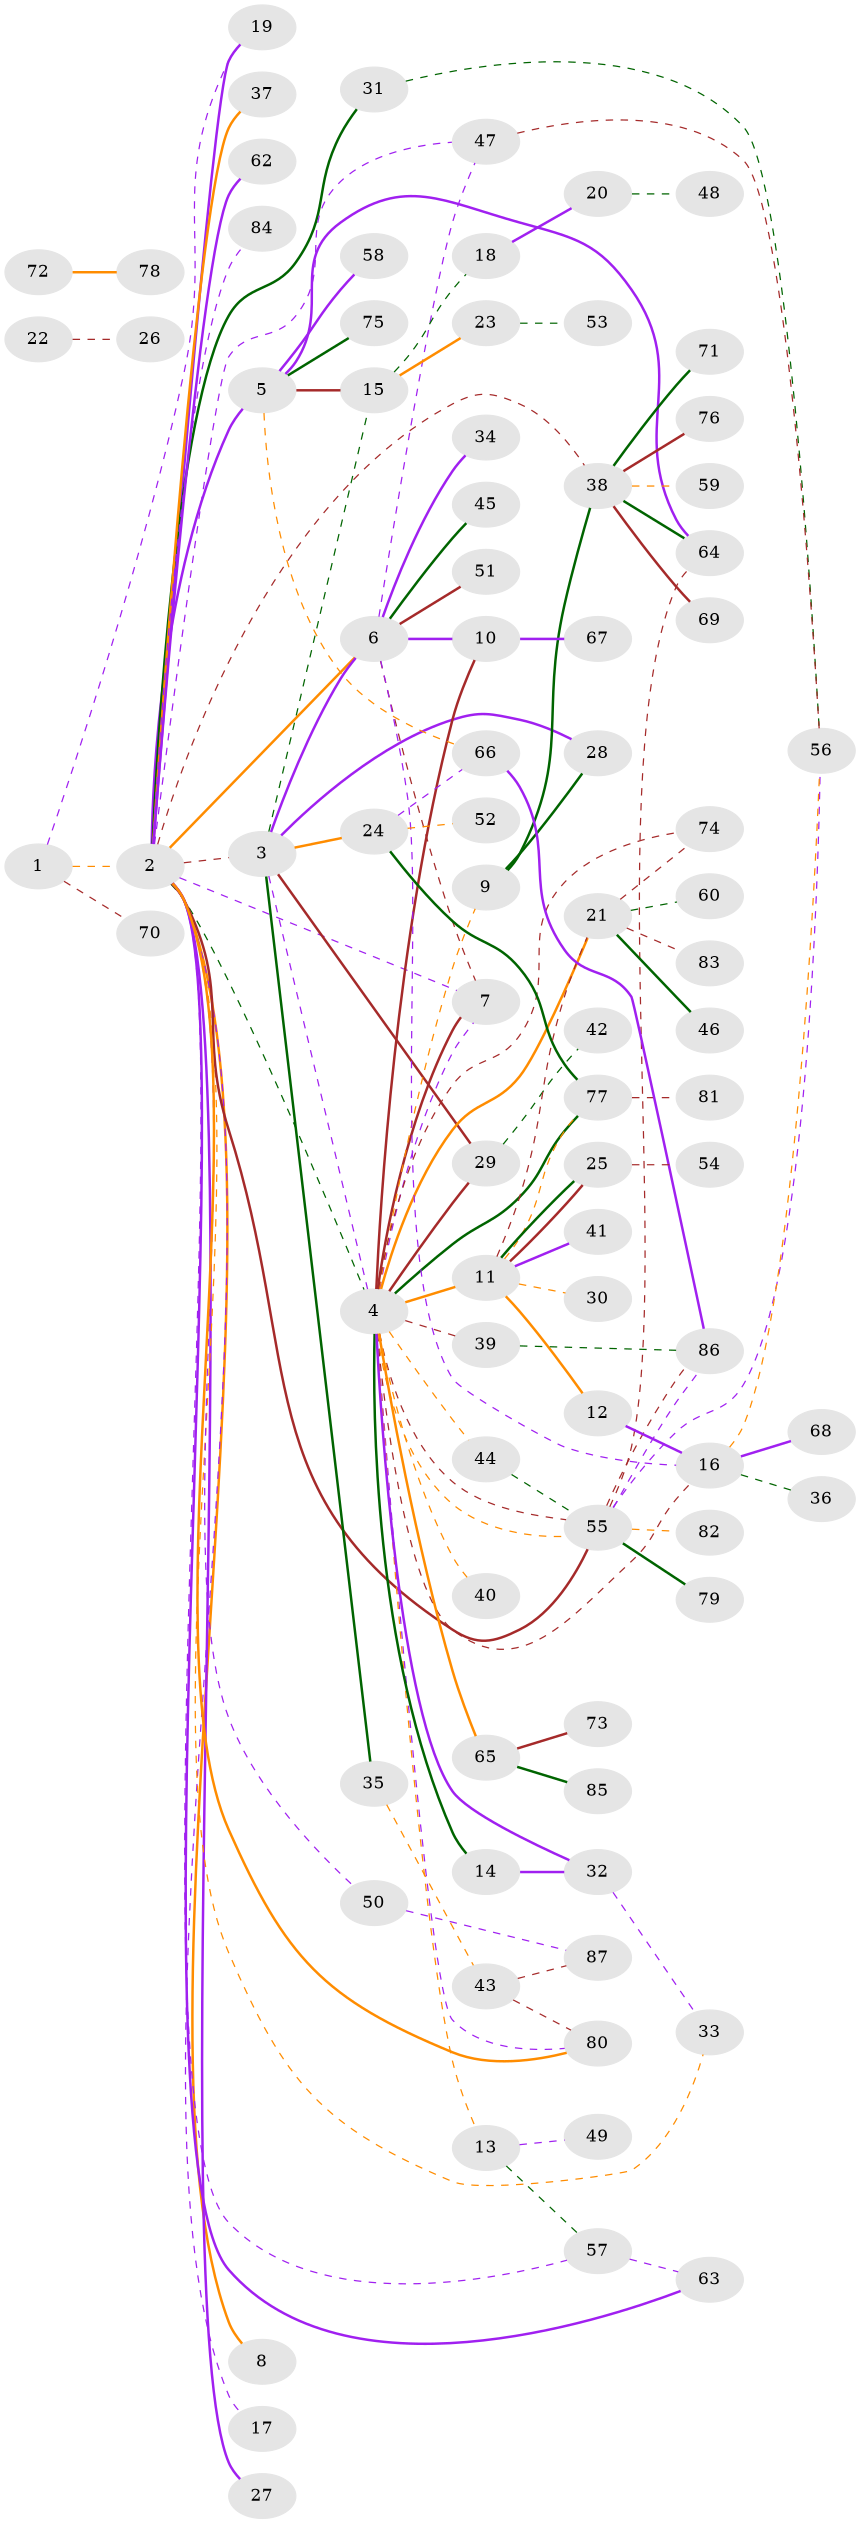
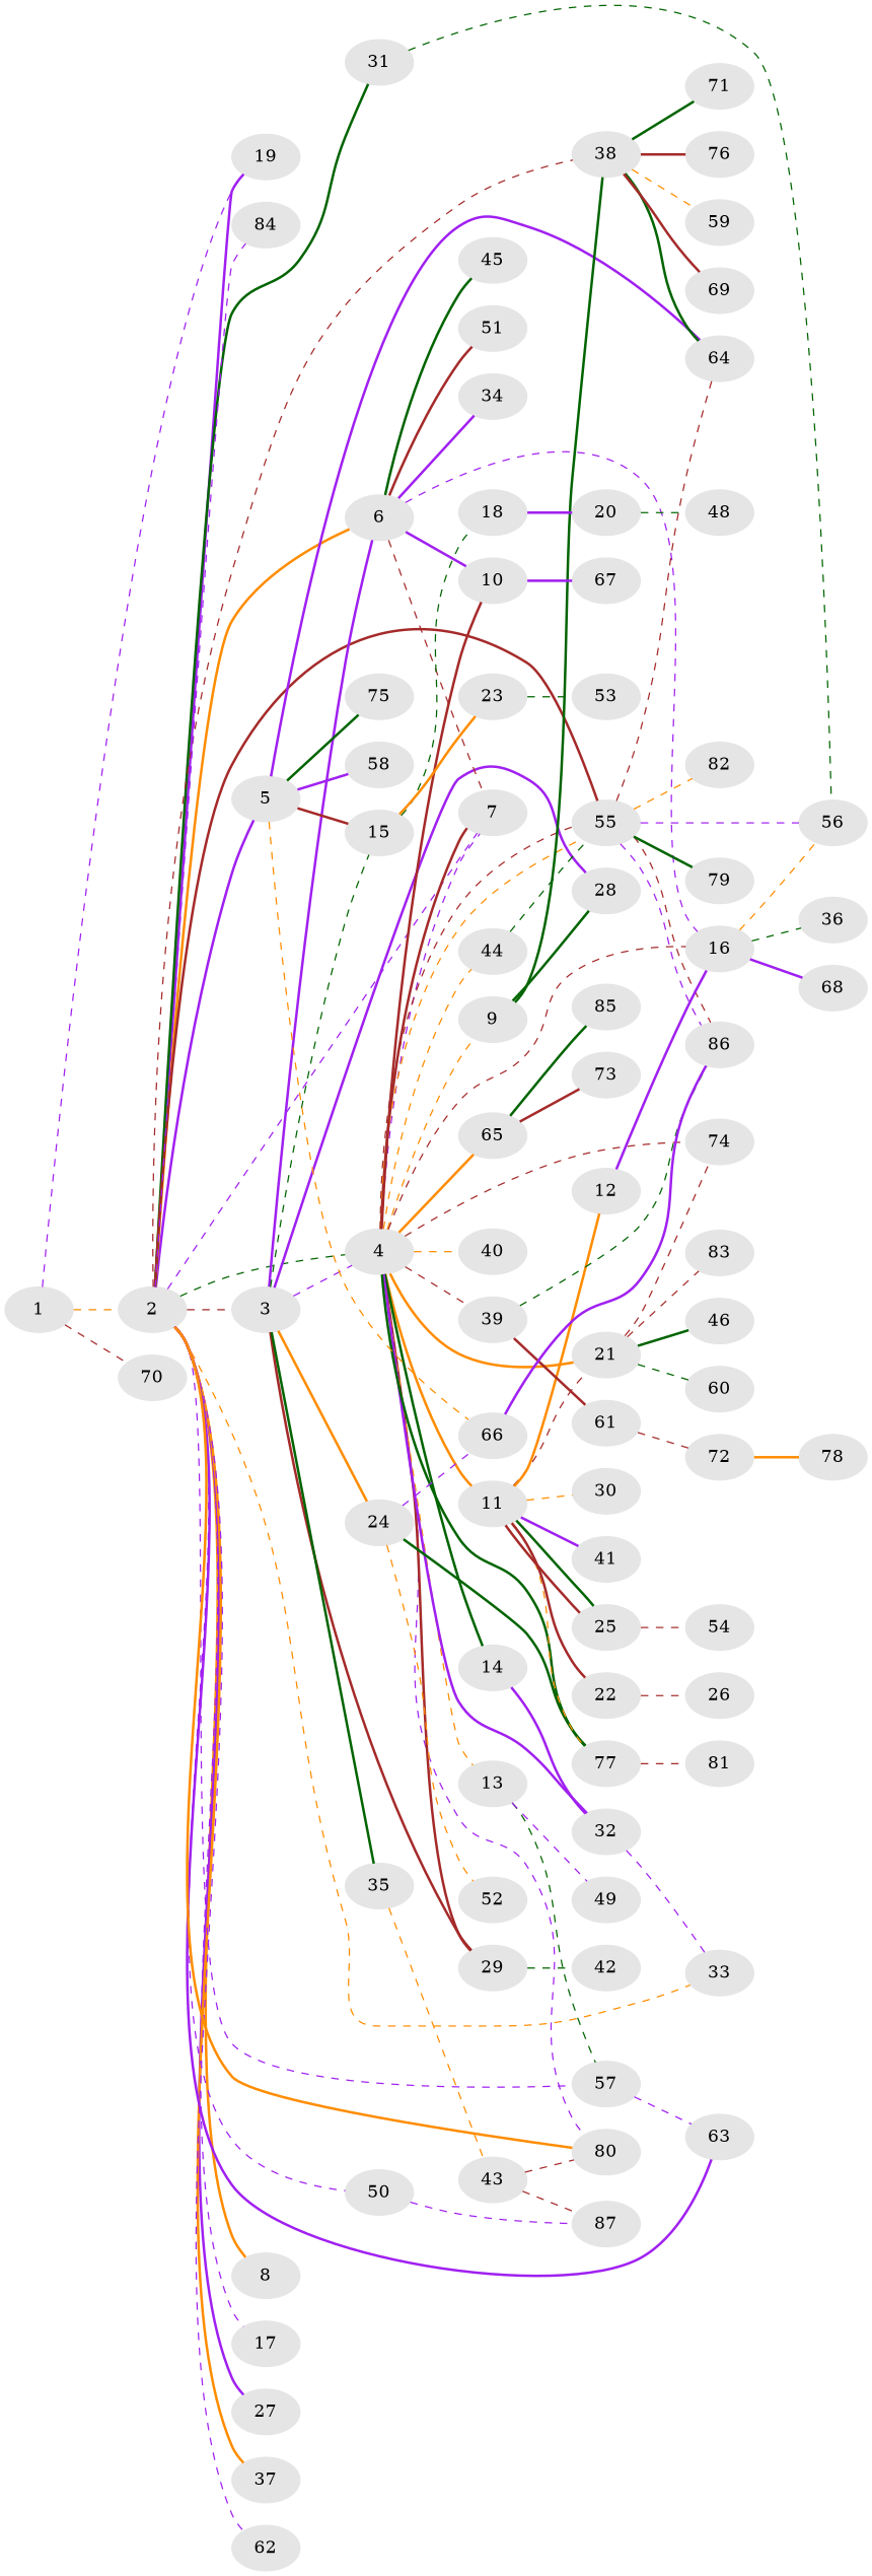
  graph {
    rankdir=LR
    node [color=gray90 style=filled]
    edge [color=purple style=dashed]
    1
    2
    19
    70
    3
    4
    5
    6
    7
    8
    17
    27
    31
    33
    37
    38
-   47
    50
    55
    57
    62
    63
    80
    84
    15
    24
    28
    29
    35
    9
    10
    11
    13
    14
    16
    21
    32
    39
    40
    44
    65
    74
    77
    58
    64
    66
    75
    34
    45
    51
    56
    59
    69
    71
    76
    87
    86
    79
    82
    18
    23
    52
    42
    43
    67
    12
    22
    25
    30
    41
    49
    36
    68
    46
    60
    83
+   61
    73
    85
    81
    26
    54
    20
    53
    48
    72
    78
    1 -- 2 [color=darkorange]
    1 -- 19
    1 -- 70 [color=brown]
    2 -- 19 [style=bold]
    2 -- 3 [color=brown]
    2 -- 4 [color=darkgreen]
    2 -- 5 [style=bold]
    2 -- 6 [color=darkorange style=bold]
    2 -- 7
    2 -- 8 [color=darkorange style=bold]
    2 -- 17
    2 -- 27 [style=bold]
    2 -- 31 [color=darkgreen style=bold]
    2 -- 33 [color=darkorange]
    2 -- 37 [color=darkorange style=bold]
    2 -- 38 [color=brown]
-   2 -- 47
    2 -- 50
    2 -- 55 [color=brown style=bold]
    2 -- 57
-   2 -- 62 [style=bold]
+   2 -- 62
    2 -- 63 [style=bold]
    2 -- 80 [color=darkorange style=bold]
    2 -- 84
    3 -- 4
    3 -- 6 [style=bold]
    3 -- 15 [color=darkgreen]
    3 -- 24 [color=darkorange style=bold]
    3 -- 28 [style=bold]
    3 -- 29 [color=brown style=bold]
    3 -- 35 [color=darkgreen style=bold]
    4 -- 7
    4 -- 7 [color=brown style=bold]
    4 -- 55 [color=darkorange]
    4 -- 55 [color=brown]
    4 -- 80
    4 -- 29 [color=brown style=bold]
    4 -- 9 [color=darkorange]
    4 -- 10 [color=brown style=bold]
    4 -- 11 [color=darkorange style=bold]
    4 -- 13 [color=darkorange]
    4 -- 14 [color=darkgreen style=bold]
    4 -- 16 [color=brown]
    4 -- 21 [color=darkorange style=bold]
    4 -- 32 [style=bold]
    4 -- 39 [color=brown]
    4 -- 40 [color=darkorange]
    4 -- 44 [color=darkorange]
    4 -- 65 [color=darkorange style=bold]
    4 -- 74 [color=brown]
    4 -- 77 [color=darkgreen style=bold]
    5 -- 15 [color=brown style=bold]
    5 -- 58 [style=bold]
    5 -- 64 [style=bold]
    5 -- 66 [color=darkorange]
    5 -- 75 [color=darkgreen style=bold]
    6 -- 7 [color=brown]
-   6 -- 47
    6 -- 10 [style=bold]
    6 -- 16
    6 -- 34 [style=bold]
    6 -- 45 [color=darkgreen style=bold]
    6 -- 51 [color=brown style=bold]
    31 -- 56 [color=darkgreen]
    38 -- 64 [color=darkgreen style=bold]
    38 -- 59 [color=darkorange]
    38 -- 69 [color=brown style=bold]
    38 -- 71 [color=darkgreen style=bold]
    38 -- 76 [color=brown style=bold]
-   47 -- 56 [color=brown]
    50 -- 87
    55 -- 64 [color=brown]
    55 -- 56
    55 -- 86
    55 -- 86 [color=brown]
    55 -- 79 [color=darkgreen style=bold]
    55 -- 82 [color=darkorange]
    57 -- 63
    15 -- 18 [color=darkgreen]
    15 -- 23 [color=darkorange style=bold]
    24 -- 77 [color=darkgreen style=bold]
    24 -- 66
    24 -- 52 [color=darkorange]
    29 -- 42 [color=darkgreen]
    35 -- 43 [color=darkorange]
    9 -- 38 [color=darkgreen style=bold]
    9 -- 28 [color=darkgreen style=bold]
    10 -- 67 [style=bold]
    11 -- 21 [color=brown]
    11 -- 77 [color=darkorange]
    11 -- 12 [color=darkorange style=bold]
+   11 -- 22 [color=brown style=bold]
    11 -- 25 [color=brown style=bold]
    11 -- 25 [color=darkgreen style=bold]
    11 -- 30 [color=darkorange]
    11 -- 41 [style=bold]
    13 -- 57 [color=darkgreen]
    13 -- 49
    14 -- 32 [style=bold]
    16 -- 56 [color=darkorange]
    16 -- 36 [color=darkgreen]
    16 -- 68 [style=bold]
    21 -- 74 [color=brown]
    21 -- 46 [color=darkgreen style=bold]
    21 -- 60 [color=darkgreen]
    21 -- 83 [color=brown]
    32 -- 33
    39 -- 86 [color=darkgreen]
+   39 -- 61 [color=brown style=bold]
    44 -- 55 [color=darkgreen]
    65 -- 73 [color=brown style=bold]
    65 -- 85 [color=darkgreen style=bold]
    77 -- 81 [color=brown]
    66 -- 86 [style=bold]
    18 -- 20 [style=bold]
    23 -- 53 [color=darkgreen]
    43 -- 80 [color=brown]
    43 -- 87 [color=brown]
    12 -- 16 [style=bold]
    22 -- 26 [color=brown]
    25 -- 54 [color=brown]
+   61 -- 72 [color=brown]
    20 -- 48 [color=darkgreen]
    72 -- 78 [color=darkorange style=bold]
  }
